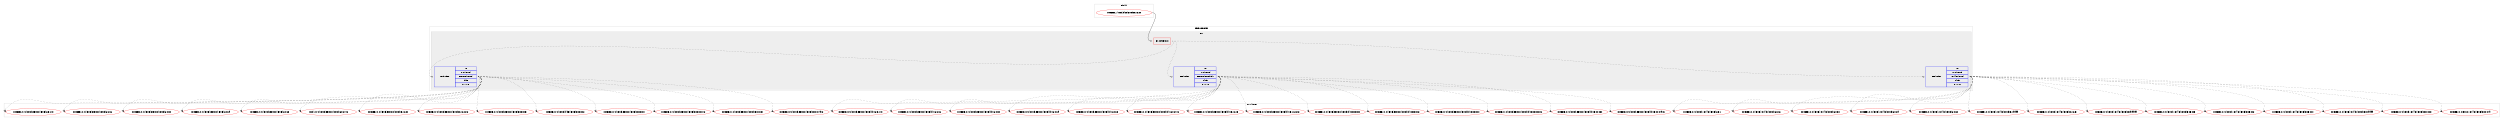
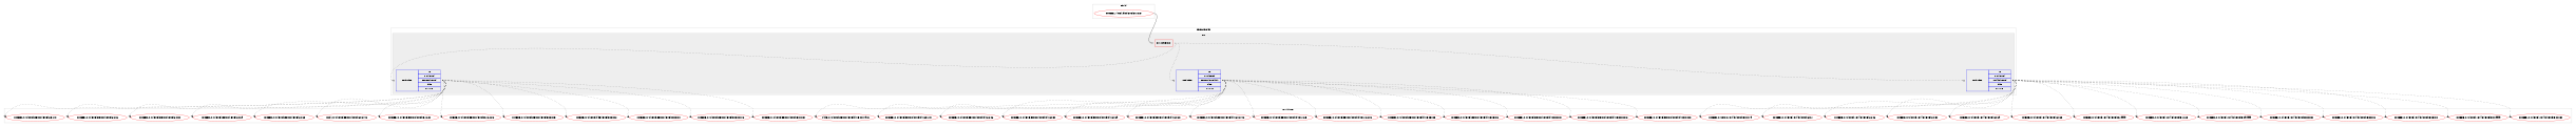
  digraph {
    compound=true
    concentrate=true
    fontname=Helvetica
    fontsize=10
    newrank=true
    rankdir=TB
    ranksep=1.5
    node [color=red fontname=Helvetica fontsize=10]
    edge [arrowhead=vee headport=w style=dotted tailport=e weight=100]
    n1 [label="portage://virtual/dist-kernel-5.4.243" width=4]
    n2 [color=blue label=<<TABLE BORDER="0" CELLBORDER="1" CELLSPACING="0" CELLPADDING="4" WIDTH="220"><TR><TD ROWSPAN="6" CELLPADDING="30">pack_dep</TD></TR><TR><TD WIDTH="110">no</TD></TR><TR><TD>sys-kernel</TD></TR><TR><TD>gentoo-kernel</TD></TR><TR><TD>tilde</TD></TR><TR><TD>5.4.243</TD></TR></TABLE>> shape=none]
    n3 [color=blue label=<<TABLE BORDER="0" CELLBORDER="1" CELLSPACING="0" CELLPADDING="4" WIDTH="220"><TR><TD ROWSPAN="6" CELLPADDING="30">pack_dep</TD></TR><TR><TD WIDTH="110">no</TD></TR><TR><TD>sys-kernel</TD></TR><TR><TD>gentoo-kernel-bin</TD></TR><TR><TD>tilde</TD></TR><TR><TD>5.4.243</TD></TR></TABLE>> shape=none]
    n4 [color=blue label=<<TABLE BORDER="0" CELLBORDER="1" CELLSPACING="0" CELLPADDING="4" WIDTH="220"><TR><TD ROWSPAN="6" CELLPADDING="30">pack_dep</TD></TR><TR><TD WIDTH="110">no</TD></TR><TR><TD>sys-kernel</TD></TR><TR><TD>vanilla-kernel</TD></TR><TR><TD>tilde</TD></TR><TR><TD>5.4.243</TD></TR></TABLE>> shape=none]
    n5 [label=<<TABLE BORDER="0" CELLBORDER="1" CELLSPACING="0" CELLPADDING="4"><TR><TD CELLPADDING="10">any_of_group</TD></TR></TABLE>> shape=none]
-   n6 [label="portage://sys-kernel/gentoo-kernel-5.10.179-r2" width=4]
    n7 [label="portage://sys-kernel/gentoo-kernel-5.10.180" width=4]
    n8 [label="portage://sys-kernel/gentoo-kernel-5.15.110-r2" width=4]
    n9 [label="portage://sys-kernel/gentoo-kernel-5.15.111" width=4]
    n10 [label="portage://sys-kernel/tilde-kernel-5.15.112" width=4]
    n11 [label="portage://sys-kernel/gentoo-kernel-5.15.113" width=4]
    n12 [label="portage://sys-kernel/gentoo-kernel-5.4.242-r2" width=4]
    n13 [label="portage://sys-kernel/gentoo-kernel-5.4.243" width=4]
    n14 [label="pack://sys-kernel/gentoo-kernel-6.1.27-r2" width=4]
    n15 [label="portage://sys-kernel/gentoo-kernel-6.1.28" width=4]
    n16 [label="portage://sys-kernel/gentoo-kernel-6.1.29" width=4]
    n17 [label="portage://sys-kernel/gentoo-kernel-6.1.30" width=4]
    n18 [label="portage://sys-kernel/gentoo-kernel-6.2.16" width=4]
    n19 [label="portage://sys-kernel/gentoo-kernel-6.3.4-r1" width=4]
-   n20 [label="portage://sys-kernel/gentoo-kernel-bin-5.10.179-r2" width=4]
+   n20 [label="tilde://sys-kernel/gentoo-kernel-bin-5.10.179-r2" width=4]
    n21 [label="portage://sys-kernel/gentoo-kernel-bin-5.10.180" width=4]
    n22 [label="portage://sys-kernel/gentoo-kernel-bin-5.15.118-r2" width=4]
    n23 [label="portage://sys-kernel/gentoo-kernel-bin-5.15.111" width=4]
    n24 [label="portage://sys-kernel/gentoo-kernel-bin-5.15.112" width=4]
    n25 [label="portage://sys-kernel/gentoo-kernel-bin-5.15.113" width=4]
    n26 [label="portage://sys-kernel/gentoo-kernel-bin-5.4.242-r2" width=4]
    n27 [label="portage://sys-kernel/gentoo-kernel-bin-5.4.243" width=4]
    n28 [label="portage://sys-kernel/gentoo-kernel-bin-6.1.27-r2" width=4]
    n29 [label="portage://sys-kernel/gentoo-kernel-bin-6.1.28" width=4]
    n30 [label="portage://sys-kernel/gentoo-kernel-bin-6.1.29" width=4]
    n31 [label="portage://sys-kernel/gentoo-kernel-bin-6.1.30" width=4]
    n32 [label="portage://sys-kernel/gentoo-kernel-bin-6.2.16" width=4]
    n33 [label="portage://sys-kernel/gentoo-kernel-bin-6.3.4-r1" width=4]
    n34 [label="portage://sys-group/vanilla-kernel-5.10.179" width=4]
    n35 [label="portage://sys-kernel/vanilla-kernel-5.10.180" width=4]
    n36 [label="portage://sys-kernel/vanilla-kernel-5.10.9999" width=4]
    n37 [label="portage://sys-kernel/vanilla-kernel-5.15.111" width=4]
    n38 [label="portage://sys-kernel/vanilla-kernel-5.15.112" width=4]
    n39 [label="portage://sys-kernel/vanilla-kernel-5.15.113" width=4]
    n40 [label="portage://sys-kernel/vanilla-kernel-5.19.9999" width=4]
    n41 [label="portage://sys-kernel/vanilla-kernel-5.4.243" width=4]
    n42 [label="portage://sys-kernel/vanilla-kernel-5.4.9999" width=4]
    n43 [label="portage://sys-kernel/vanilla-kernel-6.1.28" width=4]
    n44 [label="portage://sys-kernel/vanilla-kernel-6.1.29" width=4]
    n45 [label="portage://sys-kernel/vanilla-kernel-6.1.30" width=4]
    n46 [label="portage://sys-kernel/vanilla-kernel-6.2.16" width=4]
    n47 [label="portage://sys-kernel/vanilla-kernel-6.3.4" width=4]
    subgraph cluster_1 {
      color=gray
      label=<<i>ebuild</i>>
      rank=same
      n1
    }
    subgraph cluster_2 {
      color=gray
      label=<<i>dependencies</i>>
      subgraph cluster_3 {
        color=gray
        fillcolor="#eeeeee"
        label=<<i>compile</i>>
        style=filled
      }
      subgraph cluster_4 {
        color=gray
        fillcolor="#eeeeee"
        label=<<i>compile and run</i>>
        style=filled
      }
      subgraph cluster_5 {
        color=gray
        fillcolor="#eeeeee"
        label=<<i>run</i>>
        style=filled
        subgraph sub_6 {
          color=gray
          fillcolor="#eeeeee"
          label=<<i>run</i>>
          style=filled
          n5
          subgraph sub_7 {
            color=gray
            fillcolor="#eeeeee"
            label=<<i>run</i>>
            style=filled
            n2
          }
          subgraph sub_8 {
            color=gray
            fillcolor="#eeeeee"
            label=<<i>run</i>>
            style=filled
            n3
          }
          subgraph sub_9 {
            color=gray
            fillcolor="#eeeeee"
            label=<<i>run</i>>
            style=filled
            n4
          }
        }
      }
    }
    subgraph cluster_10 {
      color=gray
      label=<<i>candidates</i>>
      rank=same
      subgraph sub_11 {
        color=black
        label=<<i>candidates</i>>
        nodesep=1
        rank=same
-       n6
        n7
        n8
        n9
        n10
        n11
        n12
        n13
        n14
        n15
        n16
        n17
        n18
        n19
      }
      subgraph sub_12 {
        color=black
        label=<<i>candidates</i>>
        nodesep=1
        rank=same
        n20
        n21
        n22
        n23
        n24
        n25
        n26
        n27
        n28
        n29
        n30
        n31
        n32
        n33
      }
      subgraph sub_13 {
        color=black
        label=<<i>candidates</i>>
        nodesep=1
        rank=same
        n34
        n35
        n36
        n37
        n38
        n39
        n40
        n41
        n42
        n43
        n44
        n45
        n46
        n47
      }
    }
    n1 -> n5 [arrowhead=odot style=solid weight=20]
-   n2 -> n6
    n2 -> n7
    n2 -> n8
    n2 -> n9
    n2 -> n10
    n2 -> n11
    n2 -> n12
    n2 -> n13
    n2 -> n14
    n2 -> n15
    n2 -> n16
    n2 -> n17
    n2 -> n18
    n2 -> n19
    n3 -> n20
    n3 -> n21
    n3 -> n22
    n3 -> n23
    n3 -> n24
    n3 -> n25
    n3 -> n26
    n3 -> n27
    n3 -> n28
    n3 -> n29
    n3 -> n30
    n3 -> n31
    n3 -> n32
    n3 -> n33
    n4 -> n34
    n4 -> n35
    n4 -> n36
    n4 -> n37
    n4 -> n38
    n4 -> n39
    n4 -> n40
    n4 -> n41
    n4 -> n42
    n4 -> n43
    n4 -> n44
    n4 -> n45
    n4 -> n46
    n4 -> n47
    n5 -> n2 [arrowhead=oinv weight=20]
    n5 -> n3 [arrowhead=oinv weight=20]
    n5 -> n4 [arrowhead=oinv weight=20]
  }
